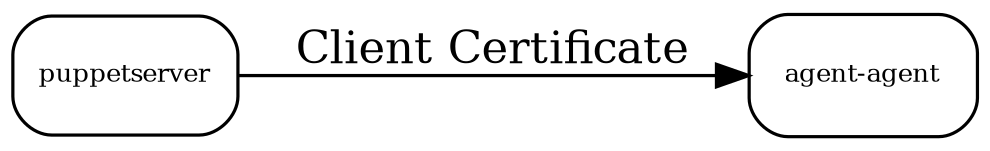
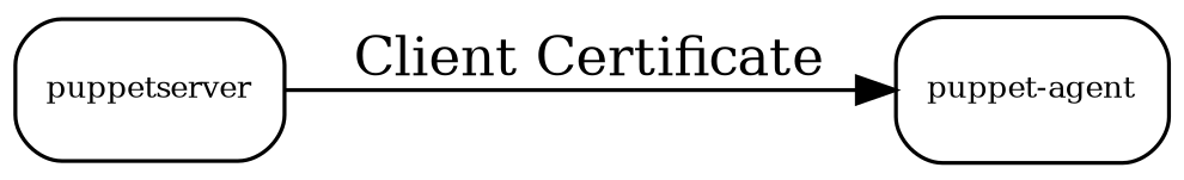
  digraph {
    compound=true
    fontsize=8
    rankdir=LR
    node [fontsize=8 shape=Mrecord]
-   n1 [label="agent-agent"]
+   n1 [label="puppet-agent"]
    n2 [label=puppetserver]
    n2 -> n1 [label="Client Certificate"]
  }
